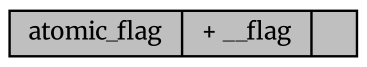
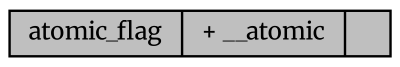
  digraph {
    rankdir=LR
    fontname=Merriweather
-   n1 [color=black fillcolor=grey75 fontcolor=black fontname=Merriweather fontsize=10 height=0.2 label="{atomic_flag\n|+ __flag\l|}" shape=record style=filled width=0.4]
+   n1 [color=black fillcolor=grey75 fontcolor=black fontname=Merriweather fontsize=10 height=0.2 label="{atomic_flag\n|+ __atomic\l|}" shape=record style=filled width=0.4]
  }
